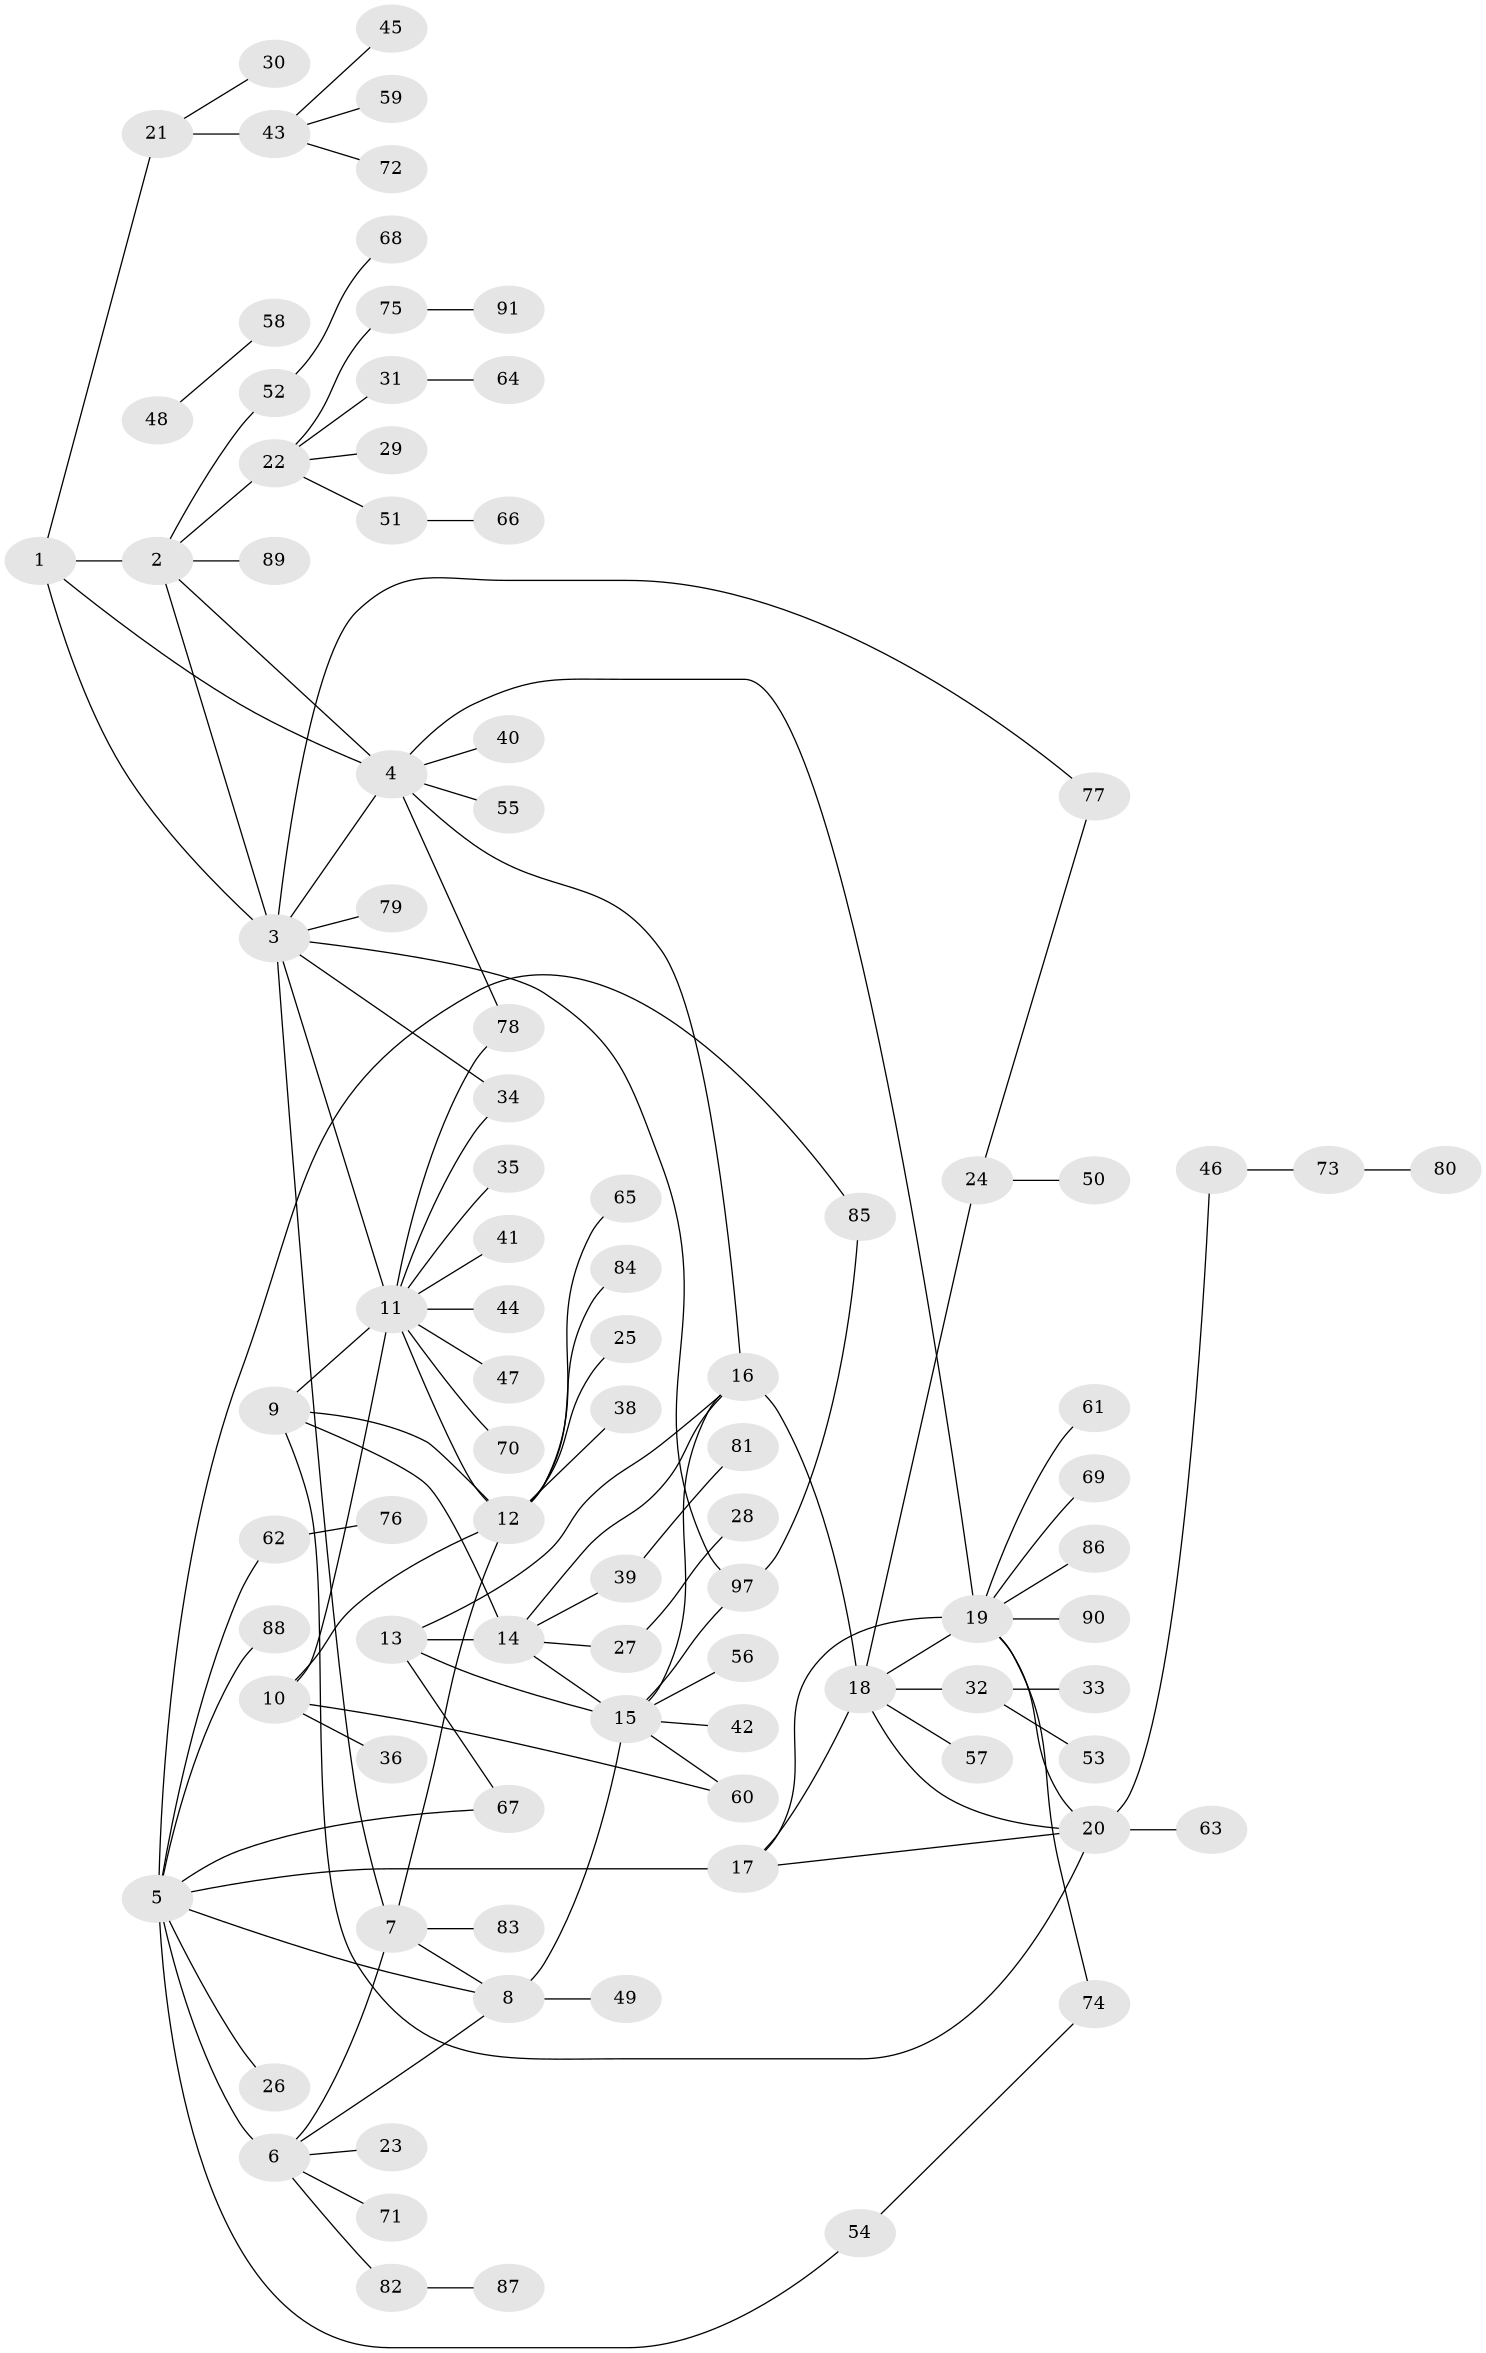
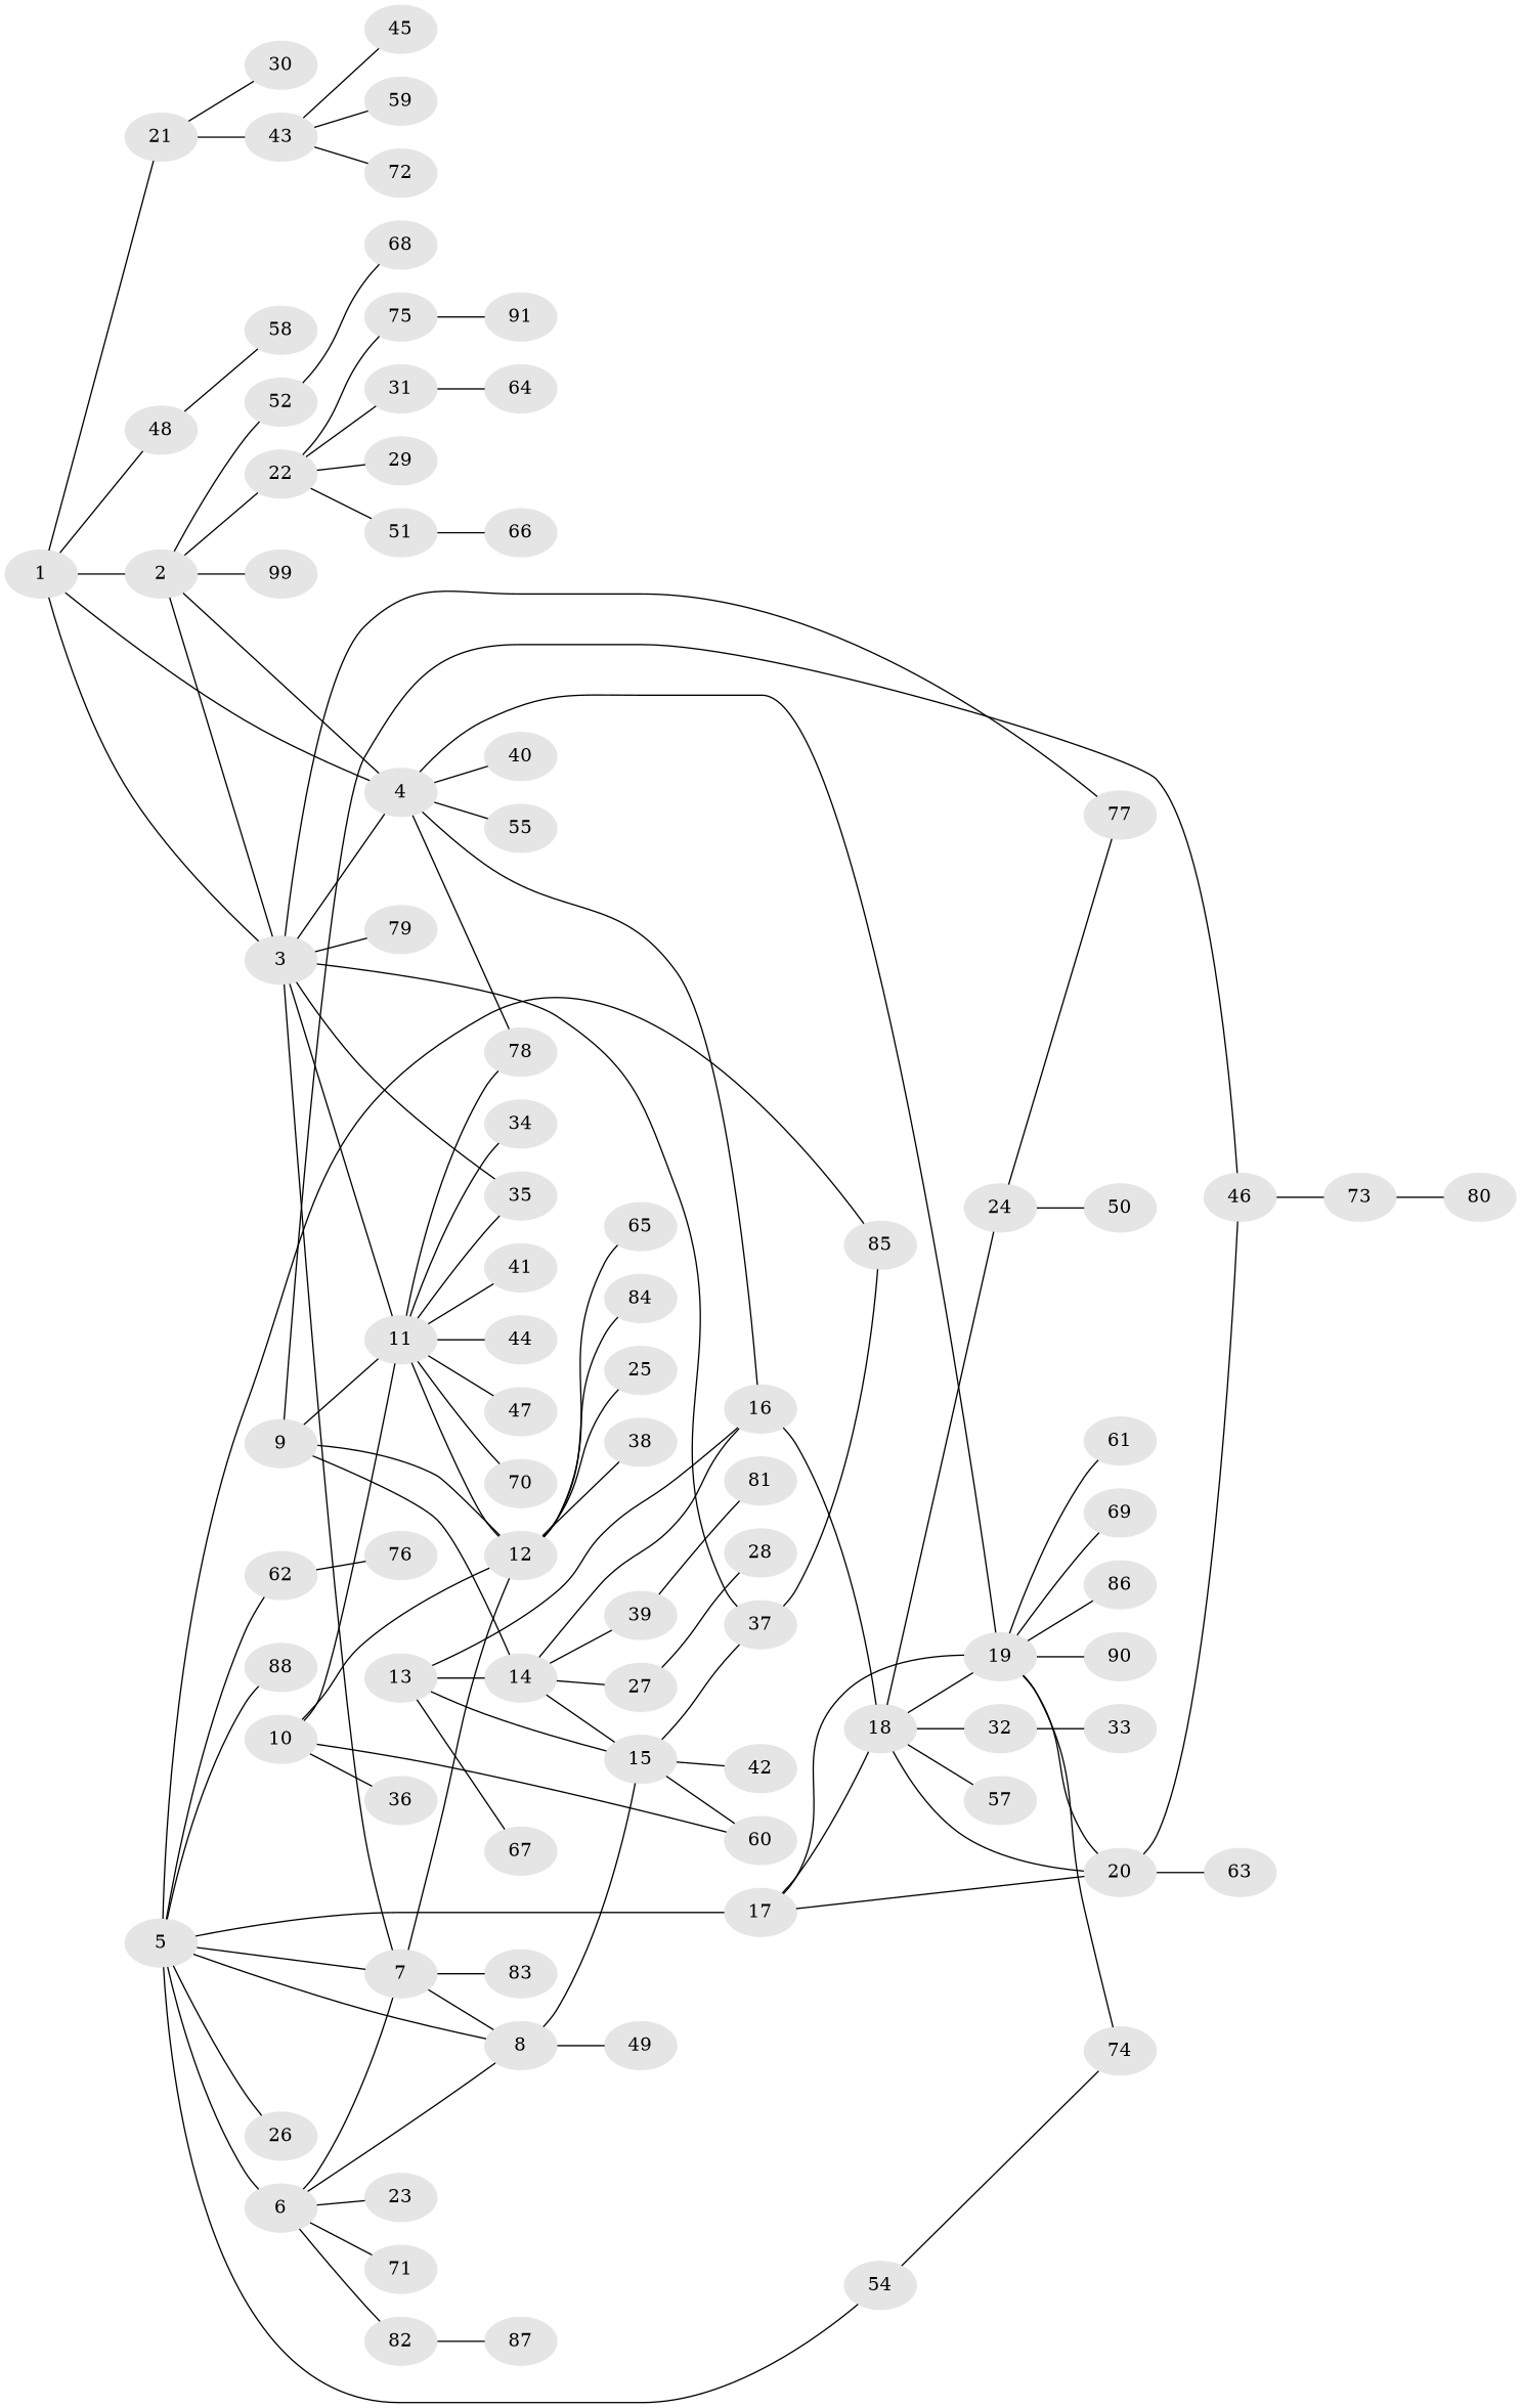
  graph {
    rankdir=LR
    node [color=gray90 style=filled]
    1
    2
    3
    4
    21
    48
    22
    52
-   89
+   89 [label=99]
    7
    11
    35
-   37 [label=97]
+   37
    77
    79
    16
    19
    40
    55
    78
    30
    43
    58
    29
    31
    51
    75
    68
    8
    12
    83
    34
    41
    44
    47
    70
    85
    18
    20
    61
    69
    74
    86
    90
    5
    6
    17
    26
    54
    62
    88
    23
    71
    82
    15
    49
    76
    87
    25
    38
    65
    84
    60
    42
-   56
    9
    14
    10
    36
    27
    39
    46
    63
    13
    67
    28
    81
    24
    32
    57
    50
    33
-   53
    73
    45
    59
    72
    64
    66
    91
    80
    1 -- 2
    1 -- 3
    1 -- 4
    1 -- 21
+   1 -- 48
    2 -- 3
    2 -- 4
    2 -- 22
    2 -- 52
    2 -- 89
    3 -- 4
    3 -- 7
    3 -- 11
-   3 -- 34
+   3 -- 35
    3 -- 37
    3 -- 77
    3 -- 79
    4 -- 16
    4 -- 19
    4 -- 40
    4 -- 55
    4 -- 78
    21 -- 30
    21 -- 43
    48 -- 58
    22 -- 29
    22 -- 31
    22 -- 51
    22 -- 75
    52 -- 68
    7 -- 8
    7 -- 12
    7 -- 83
    11 -- 35
    11 -- 78
    11 -- 12
    11 -- 34
    11 -- 41
    11 -- 44
    11 -- 47
    11 -- 70
    37 -- 85
    16 -- 18
    19 -- 20
    19 -- 61
    19 -- 69
    19 -- 74
    19 -- 86
    19 -- 90
    43 -- 45
    43 -- 59
    43 -- 72
    31 -- 64
    51 -- 66
    75 -- 91
    8 -- 15
    8 -- 49
    12 -- 25
    12 -- 38
    12 -- 65
    12 -- 84
    18 -- 19
    18 -- 20
    18 -- 24
    18 -- 32
    18 -- 57
    20 -- 46
    20 -- 63
-   5 -- 67
+   5 -- 7
    5 -- 8
    5 -- 85
    5 -- 6
    5 -- 17
    5 -- 26
    5 -- 54
    5 -- 62
    5 -- 88
    6 -- 7
    6 -- 8
    6 -- 23
    6 -- 71
    6 -- 82
    17 -- 19
    17 -- 18
    17 -- 20
    54 -- 74
    62 -- 76
    82 -- 87
    15 -- 37
-   15 -- 16
    15 -- 60
    15 -- 42
-   15 -- 56
    9 -- 11
    9 -- 12
-   9 -- 20
+   9 -- 46
    9 -- 14
    14 -- 16
    14 -- 15
    14 -- 27
    14 -- 39
    10 -- 11
    10 -- 12
    10 -- 60
    10 -- 36
    27 -- 28
    39 -- 81
    46 -- 73
    13 -- 16
    13 -- 15
    13 -- 14
    13 -- 67
    24 -- 77
    24 -- 50
    32 -- 33
-   32 -- 53
    73 -- 80
  }
